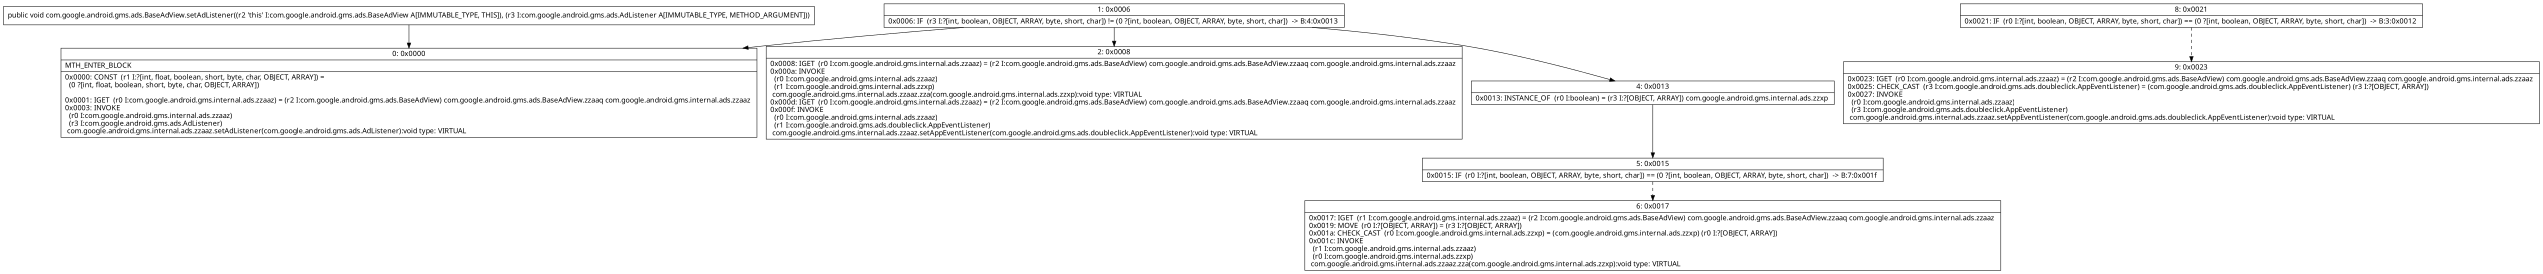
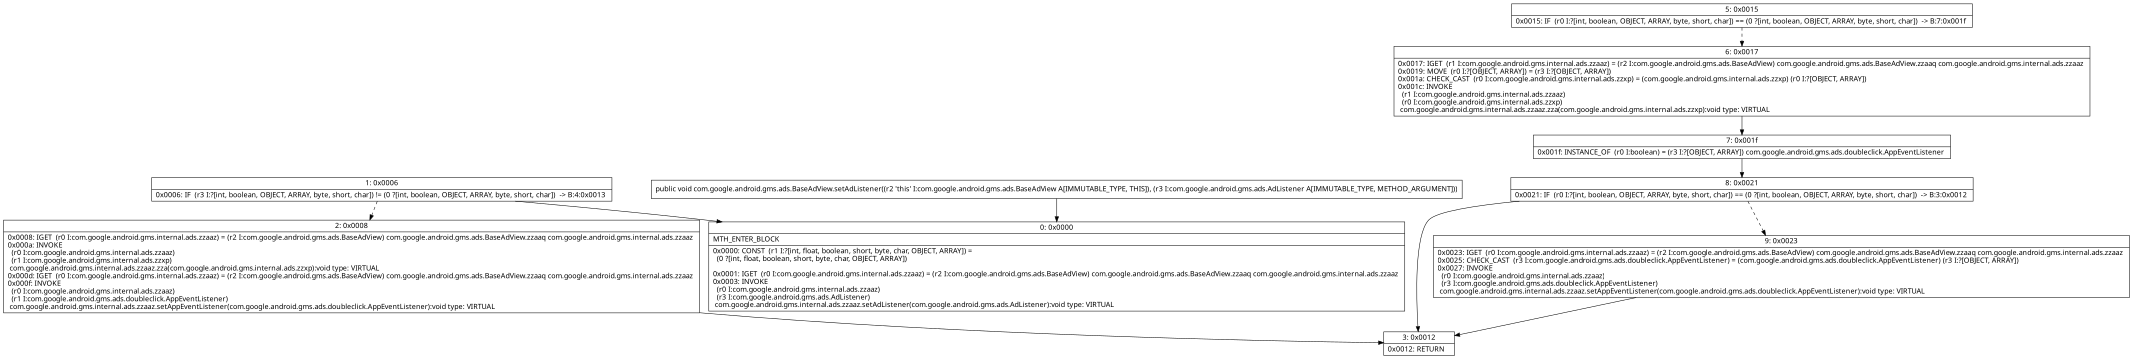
  digraph {
    fontname="Noto Sans"
    node [fontname="Noto Sans" shape=record]
    edge [fontname="Noto Sans"]
    n1 [label="{0\:\ 0x0000|MTH_ENTER_BLOCK\l|0x0000: CONST  (r1 I:?[int, float, boolean, short, byte, char, OBJECT, ARRAY]) = \l  (0 ?[int, float, boolean, short, byte, char, OBJECT, ARRAY])\l \l0x0001: IGET  (r0 I:com.google.android.gms.internal.ads.zzaaz) = (r2 I:com.google.android.gms.ads.BaseAdView) com.google.android.gms.ads.BaseAdView.zzaaq com.google.android.gms.internal.ads.zzaaz \l0x0003: INVOKE  \l  (r0 I:com.google.android.gms.internal.ads.zzaaz)\l  (r3 I:com.google.android.gms.ads.AdListener)\l com.google.android.gms.internal.ads.zzaaz.setAdListener(com.google.android.gms.ads.AdListener):void type: VIRTUAL \l}"]
    n2 [label="{1\:\ 0x0006|0x0006: IF  (r3 I:?[int, boolean, OBJECT, ARRAY, byte, short, char]) != (0 ?[int, boolean, OBJECT, ARRAY, byte, short, char])  \-\> B:4:0x0013 \l}"]
    n3 [label="{2\:\ 0x0008|0x0008: IGET  (r0 I:com.google.android.gms.internal.ads.zzaaz) = (r2 I:com.google.android.gms.ads.BaseAdView) com.google.android.gms.ads.BaseAdView.zzaaq com.google.android.gms.internal.ads.zzaaz \l0x000a: INVOKE  \l  (r0 I:com.google.android.gms.internal.ads.zzaaz)\l  (r1 I:com.google.android.gms.internal.ads.zzxp)\l com.google.android.gms.internal.ads.zzaaz.zza(com.google.android.gms.internal.ads.zzxp):void type: VIRTUAL \l0x000d: IGET  (r0 I:com.google.android.gms.internal.ads.zzaaz) = (r2 I:com.google.android.gms.ads.BaseAdView) com.google.android.gms.ads.BaseAdView.zzaaq com.google.android.gms.internal.ads.zzaaz \l0x000f: INVOKE  \l  (r0 I:com.google.android.gms.internal.ads.zzaaz)\l  (r1 I:com.google.android.gms.ads.doubleclick.AppEventListener)\l com.google.android.gms.internal.ads.zzaaz.setAppEventListener(com.google.android.gms.ads.doubleclick.AppEventListener):void type: VIRTUAL \l}"]
-   n4 [label="{4\:\ 0x0013|0x0013: INSTANCE_OF  (r0 I:boolean) = (r3 I:?[OBJECT, ARRAY]) com.google.android.gms.internal.ads.zzxp \l}"]
+   n5 [label="{3\:\ 0x0012|0x0012: RETURN   \l}"]
    n6 [label="{5\:\ 0x0015|0x0015: IF  (r0 I:?[int, boolean, OBJECT, ARRAY, byte, short, char]) == (0 ?[int, boolean, OBJECT, ARRAY, byte, short, char])  \-\> B:7:0x001f \l}"]
    n7 [label="{6\:\ 0x0017|0x0017: IGET  (r1 I:com.google.android.gms.internal.ads.zzaaz) = (r2 I:com.google.android.gms.ads.BaseAdView) com.google.android.gms.ads.BaseAdView.zzaaq com.google.android.gms.internal.ads.zzaaz \l0x0019: MOVE  (r0 I:?[OBJECT, ARRAY]) = (r3 I:?[OBJECT, ARRAY]) \l0x001a: CHECK_CAST  (r0 I:com.google.android.gms.internal.ads.zzxp) = (com.google.android.gms.internal.ads.zzxp) (r0 I:?[OBJECT, ARRAY]) \l0x001c: INVOKE  \l  (r1 I:com.google.android.gms.internal.ads.zzaaz)\l  (r0 I:com.google.android.gms.internal.ads.zzxp)\l com.google.android.gms.internal.ads.zzaaz.zza(com.google.android.gms.internal.ads.zzxp):void type: VIRTUAL \l}"]
+   n8 [label="{7\:\ 0x001f|0x001f: INSTANCE_OF  (r0 I:boolean) = (r3 I:?[OBJECT, ARRAY]) com.google.android.gms.ads.doubleclick.AppEventListener \l}"]
    n9 [label="{8\:\ 0x0021|0x0021: IF  (r0 I:?[int, boolean, OBJECT, ARRAY, byte, short, char]) == (0 ?[int, boolean, OBJECT, ARRAY, byte, short, char])  \-\> B:3:0x0012 \l}"]
    n10 [label="{9\:\ 0x0023|0x0023: IGET  (r0 I:com.google.android.gms.internal.ads.zzaaz) = (r2 I:com.google.android.gms.ads.BaseAdView) com.google.android.gms.ads.BaseAdView.zzaaq com.google.android.gms.internal.ads.zzaaz \l0x0025: CHECK_CAST  (r3 I:com.google.android.gms.ads.doubleclick.AppEventListener) = (com.google.android.gms.ads.doubleclick.AppEventListener) (r3 I:?[OBJECT, ARRAY]) \l0x0027: INVOKE  \l  (r0 I:com.google.android.gms.internal.ads.zzaaz)\l  (r3 I:com.google.android.gms.ads.doubleclick.AppEventListener)\l com.google.android.gms.internal.ads.zzaaz.setAppEventListener(com.google.android.gms.ads.doubleclick.AppEventListener):void type: VIRTUAL \l}"]
    n11 [label="{public void com.google.android.gms.ads.BaseAdView.setAdListener((r2 'this' I:com.google.android.gms.ads.BaseAdView A[IMMUTABLE_TYPE, THIS]), (r3 I:com.google.android.gms.ads.AdListener A[IMMUTABLE_TYPE, METHOD_ARGUMENT])) }"]
    n2 -> n1
-   n2 -> n3 [style=solid]
-   n2 -> n4
-   n4 -> n6
+   n2 -> n3 [style=dashed]
+   n3 -> n5
    n6 -> n7 [style=dashed]
+   n7 -> n8
+   n8 -> n9
+   n9 -> n5
    n9 -> n10 [style=dashed]
+   n10 -> n5
    n11 -> n1
  }
